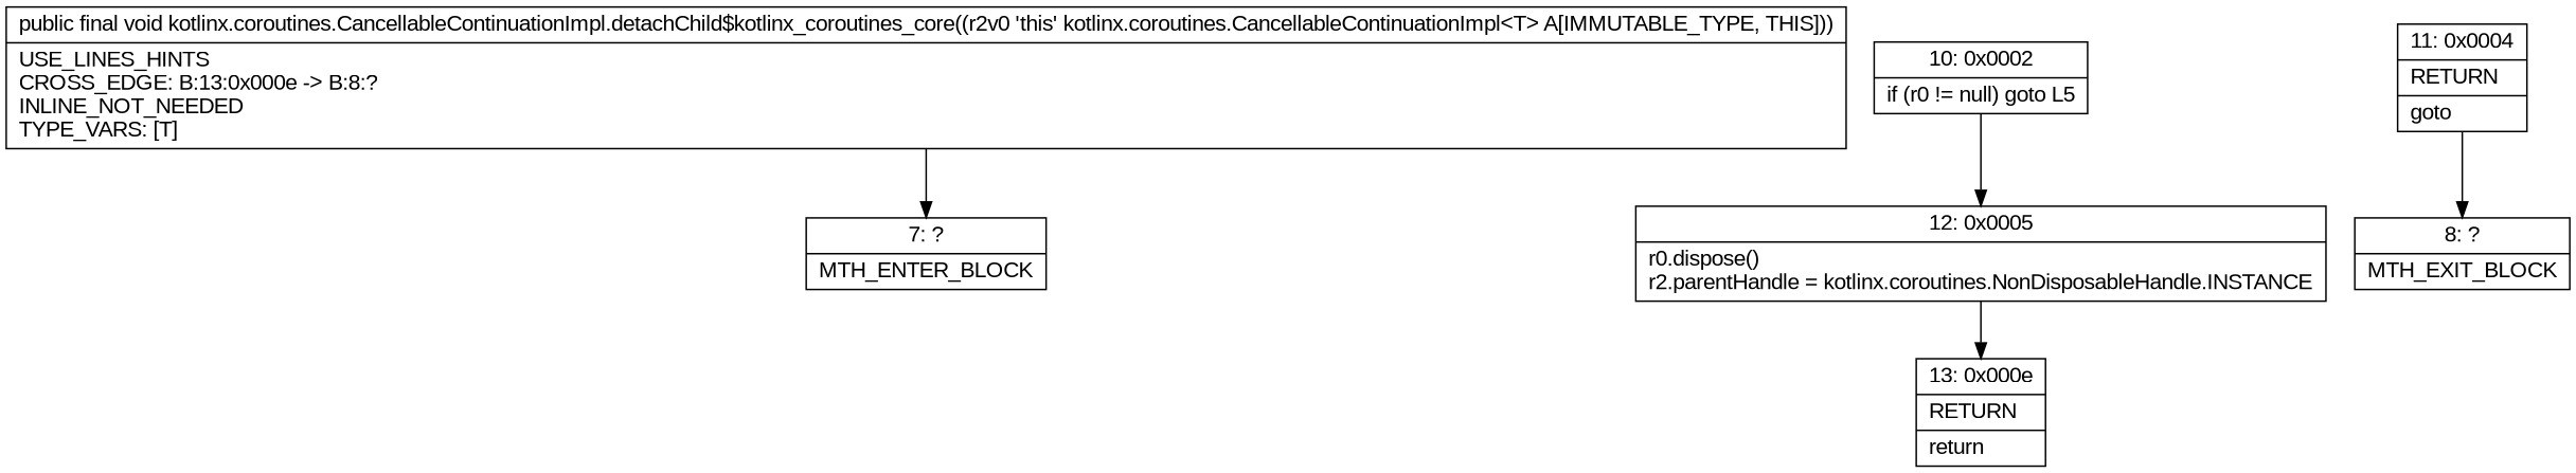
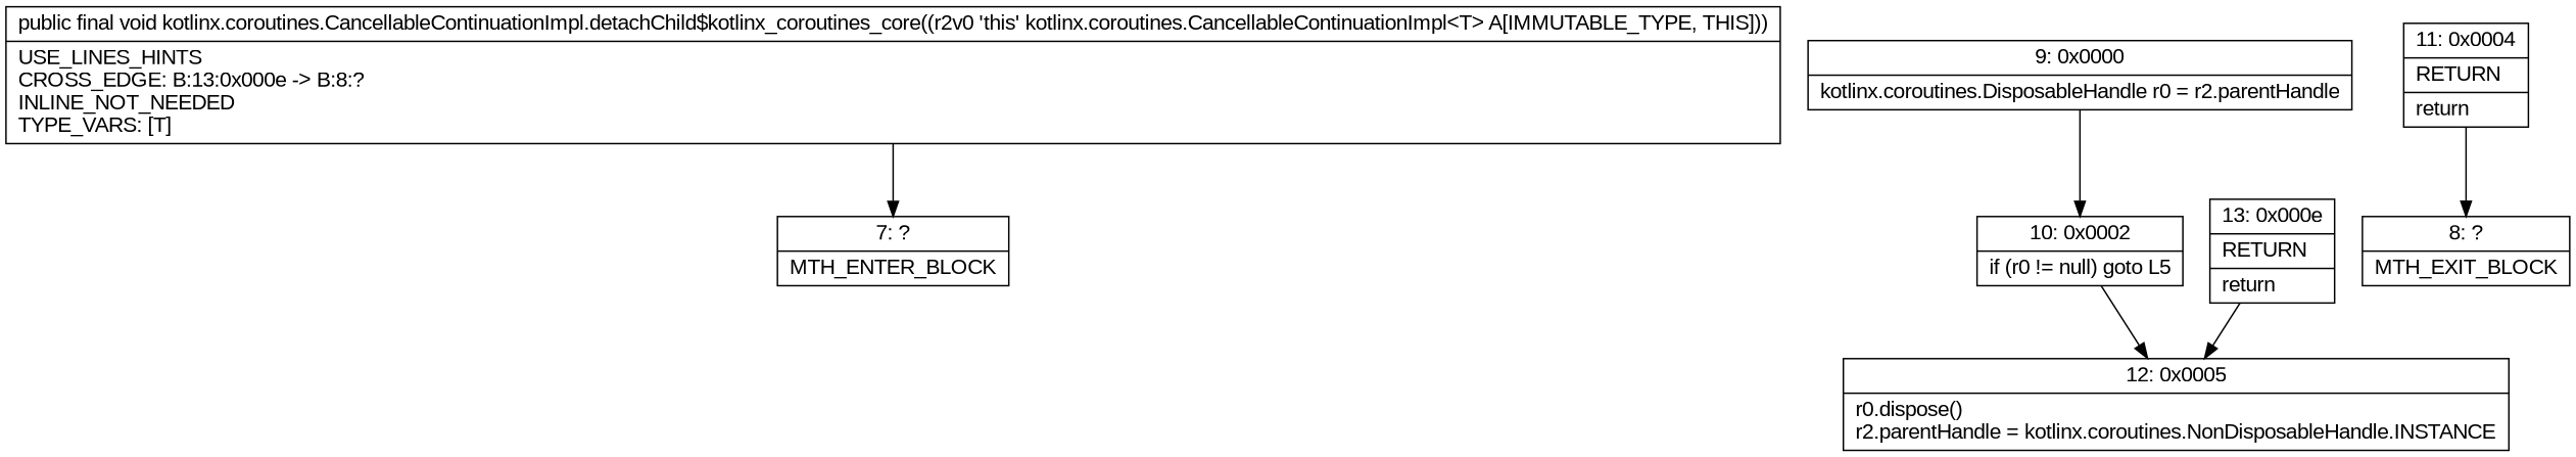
  digraph {
    fontname="Liberation Sans"
    node [fontname="Liberation Sans" shape=record]
    edge [fontname="Liberation Sans"]
    n1 [label="{7\:\ ?|MTH_ENTER_BLOCK\l}"]
+   n2 [label="{9\:\ 0x0000|kotlinx.coroutines.DisposableHandle r0 = r2.parentHandle\l}"]
    n3 [label="{10\:\ 0x0002|if (r0 != null) goto L5\l}"]
    n4 [label="{12\:\ 0x0005|r0.dispose()\lr2.parentHandle = kotlinx.coroutines.NonDisposableHandle.INSTANCE\l}"]
-   n5 [label="{11\:\ 0x0004|RETURN\l|goto\l}"]
+   n5 [label="{11\:\ 0x0004|RETURN\l|return\l}"]
    n6 [label="{8\:\ ?|MTH_EXIT_BLOCK\l}"]
    n7 [label="{13\:\ 0x000e|RETURN\l|return\l}"]
    n8 [label="{public final void kotlinx.coroutines.CancellableContinuationImpl.detachChild$kotlinx_coroutines_core((r2v0 'this' kotlinx.coroutines.CancellableContinuationImpl\<T\> A[IMMUTABLE_TYPE, THIS]))  | USE_LINES_HINTS\lCROSS_EDGE: B:13:0x000e \-\> B:8:?\lINLINE_NOT_NEEDED\lTYPE_VARS: [T]\l}"]
+   n2 -> n3
    n3 -> n4
-   n4 -> n7
+   n7 -> n4
    n5 -> n6
    n8 -> n1
  }
